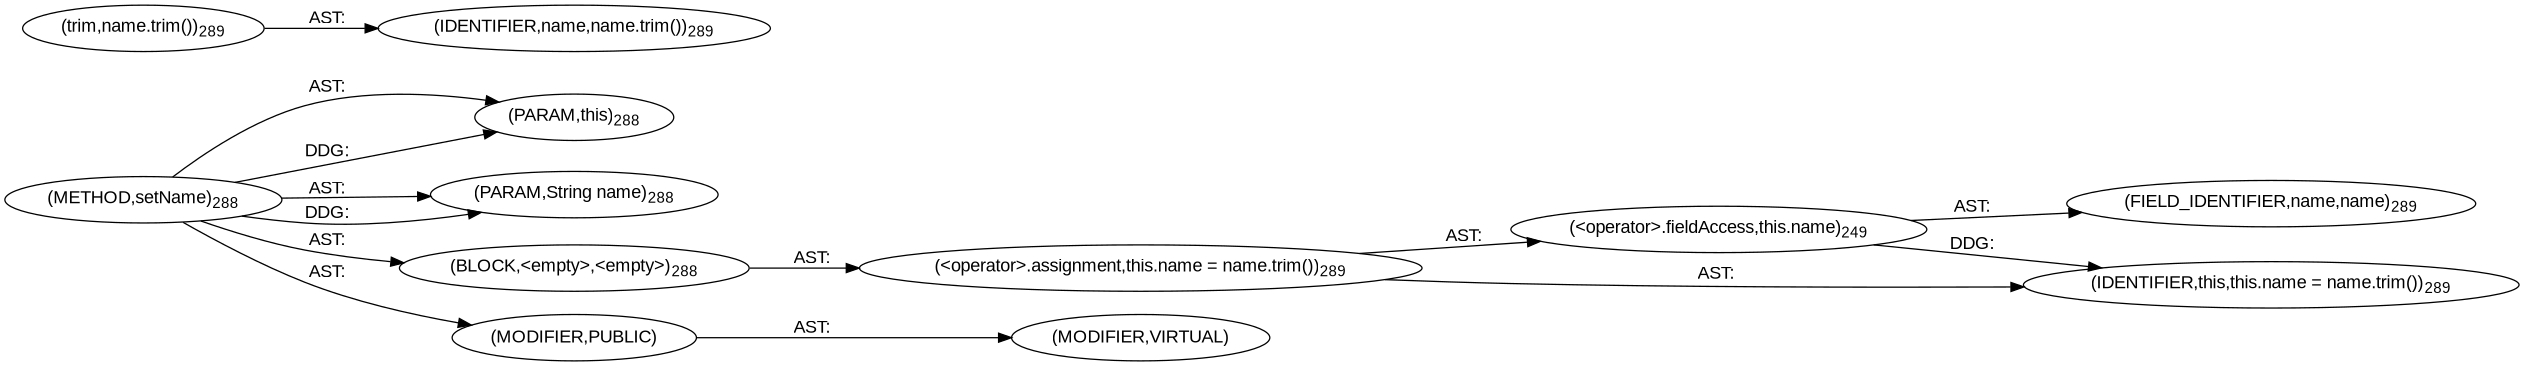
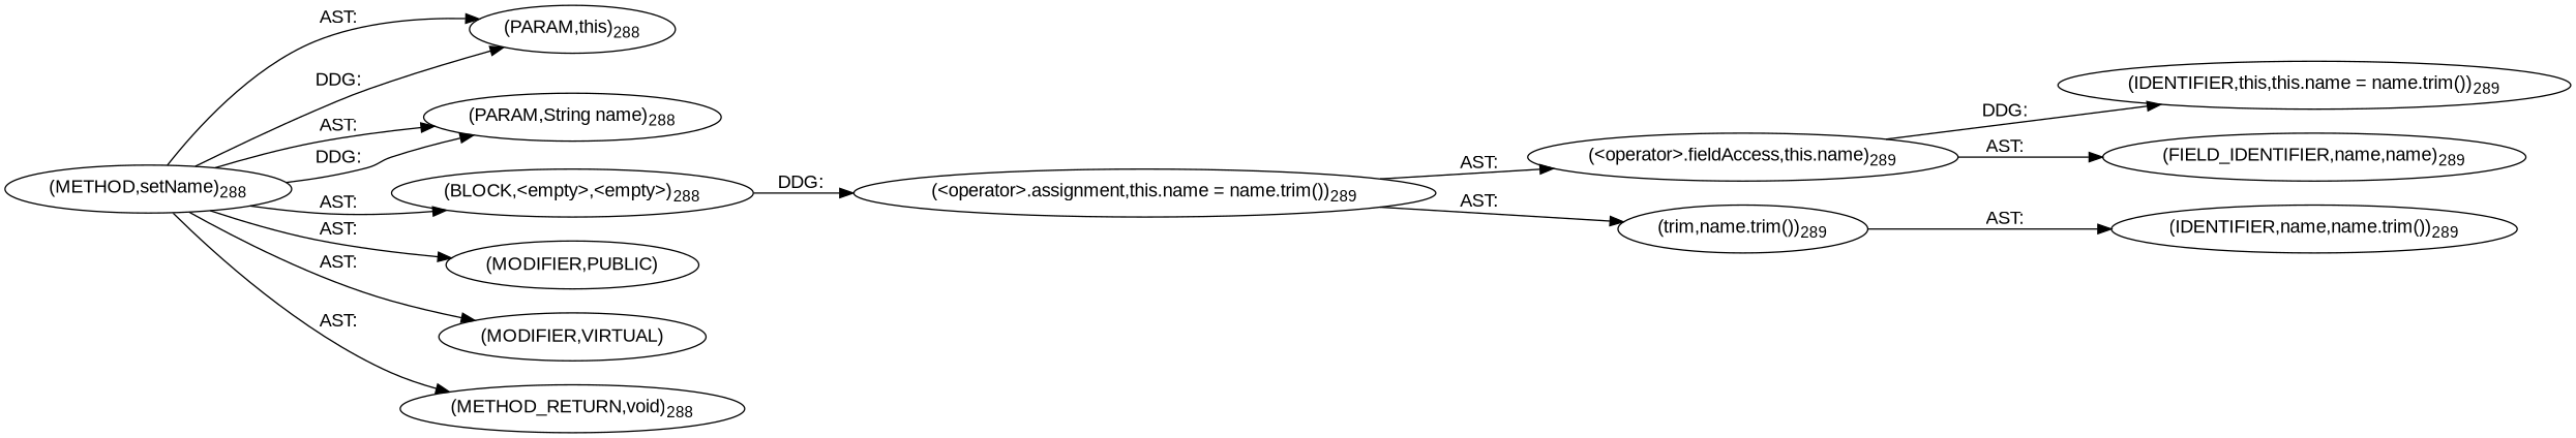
  digraph {
    fontname="Liberation Sans"
    rankdir=LR
    node [fontname="Liberation Sans"]
    edge [fontname="Liberation Sans"]
    n1 [label=<(METHOD,setName)<SUB>288</SUB>>]
    n2 [label=<(PARAM,this)<SUB>288</SUB>>]
    n3 [label=<(PARAM,String name)<SUB>288</SUB>>]
    n4 [label=<(BLOCK,&lt;empty&gt;,&lt;empty&gt;)<SUB>288</SUB>>]
    n5 [label=<(MODIFIER,PUBLIC)>]
    n6 [label=<(MODIFIER,VIRTUAL)>]
+   n7 [label=<(METHOD_RETURN,void)<SUB>288</SUB>>]
    n8 [label=<(&lt;operator&gt;.assignment,this.name = name.trim())<SUB>289</SUB>>]
-   n9 [label=<(&lt;operator&gt;.fieldAccess,this.name)<SUB>249</SUB>>]
+   n9 [label=<(&lt;operator&gt;.fieldAccess,this.name)<SUB>289</SUB>>]
    n10 [label=<(trim,name.trim())<SUB>289</SUB>>]
    n11 [label=<(IDENTIFIER,this,this.name = name.trim())<SUB>289</SUB>>]
    n12 [label=<(FIELD_IDENTIFIER,name,name)<SUB>289</SUB>>]
    n13 [label=<(IDENTIFIER,name,name.trim())<SUB>289</SUB>>]
    n1 -> n2 [label="AST: "]
    n1 -> n2 [label="DDG: "]
    n1 -> n3 [label="AST: "]
    n1 -> n3 [label="DDG: "]
    n1 -> n4 [label="AST: "]
    n1 -> n5 [label="AST: "]
-   n5 -> n6 [label="AST: "]
-   n4 -> n8 [label="AST: "]
+   n1 -> n6 [label="AST: "]
+   n1 -> n7 [label="AST: "]
+   n4 -> n8 [label="DDG: "]
    n8 -> n9 [label="AST: "]
-   n8 -> n11 [label="AST: "]
+   n8 -> n10 [label="AST: "]
    n9 -> n11 [label="DDG: "]
    n9 -> n12 [label="AST: "]
    n10 -> n13 [label="AST: "]
  }
